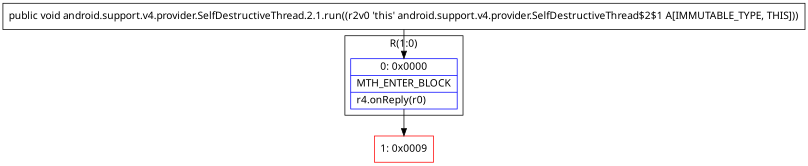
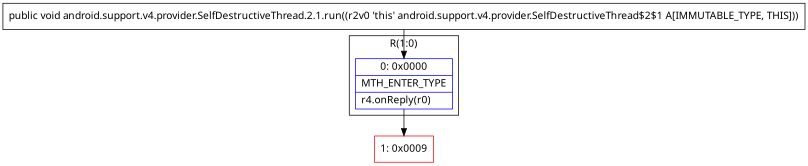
  digraph {
    fontname="Noto Sans"
    node [shape=record fontname="Noto Sans"]
    edge [fontname="Noto Sans"]
-   n1 [color=blue label="{0\:\ 0x0000|MTH_ENTER_BLOCK\l|r4.onReply(r0)\l}"]
+   n1 [color=blue label="{0\:\ 0x0000|MTH_ENTER_TYPE\l|r4.onReply(r0)\l}"]
    n2 [color=red label="{1\:\ 0x0009}"]
    n3 [label="{public void android.support.v4.provider.SelfDestructiveThread.2.1.run((r2v0 'this' android.support.v4.provider.SelfDestructiveThread$2$1 A[IMMUTABLE_TYPE, THIS])) }"]
    subgraph cluster_1 {
      label="R(1:0)"
      n1
    }
    n1 -> n2
    n3 -> n1
  }
